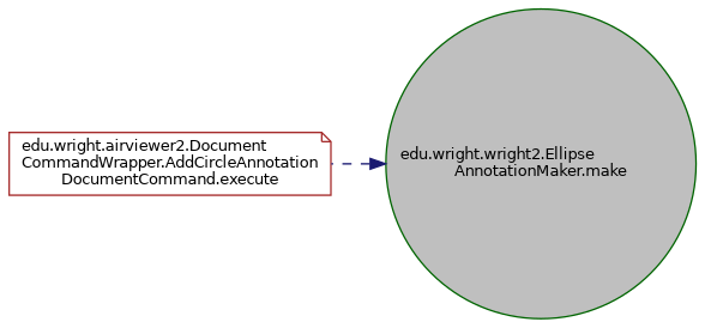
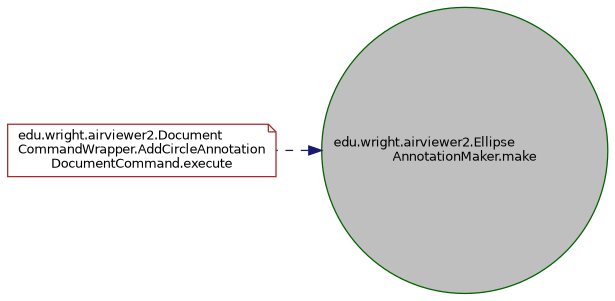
  digraph {
    rankdir=RL
    node [fontname=Helvetica fontsize=10 style=filled]
-   n1 [color=darkgreen fillcolor=grey75 fontcolor=black height=0.2 label="edu.wright.wright2.Ellipse\lAnnotationMaker.make" shape=circle width=0.4]
+   n1 [color=darkgreen fillcolor=grey75 fontcolor=black height=0.2 label="edu.wright.airviewer2.Ellipse\lAnnotationMaker.make" shape=circle width=0.4]
    n2 [color=brown fillcolor=white height=0.2 label="edu.wright.airviewer2.Document\lCommandWrapper.AddCircleAnnotation\lDocumentCommand.execute" shape=note width=0.4]
    n1 -> n2 [color=midnightblue dir=back fontname=Helvetica fontsize=10 labelfontname=Helvetica labelfontsize=10 style=dashed]
  }
